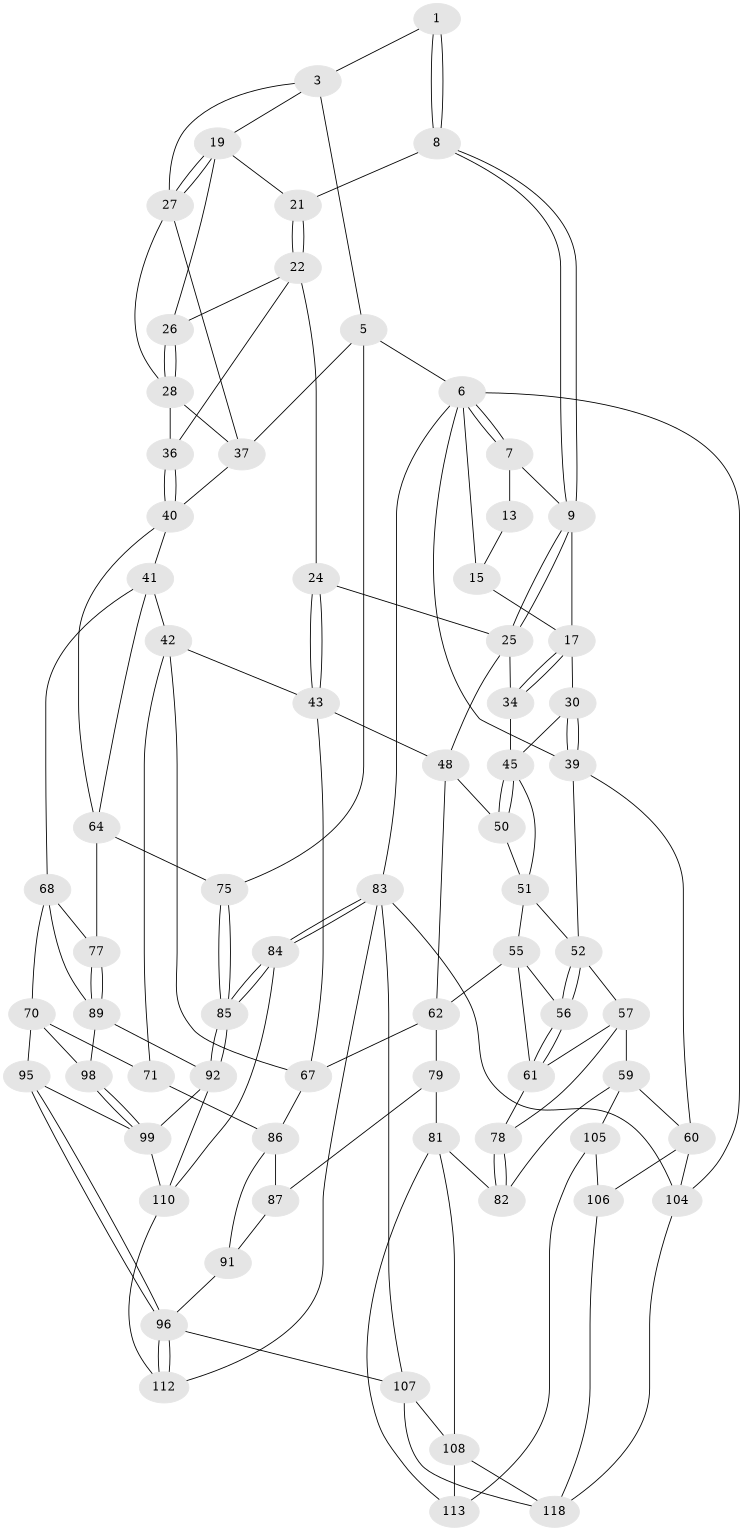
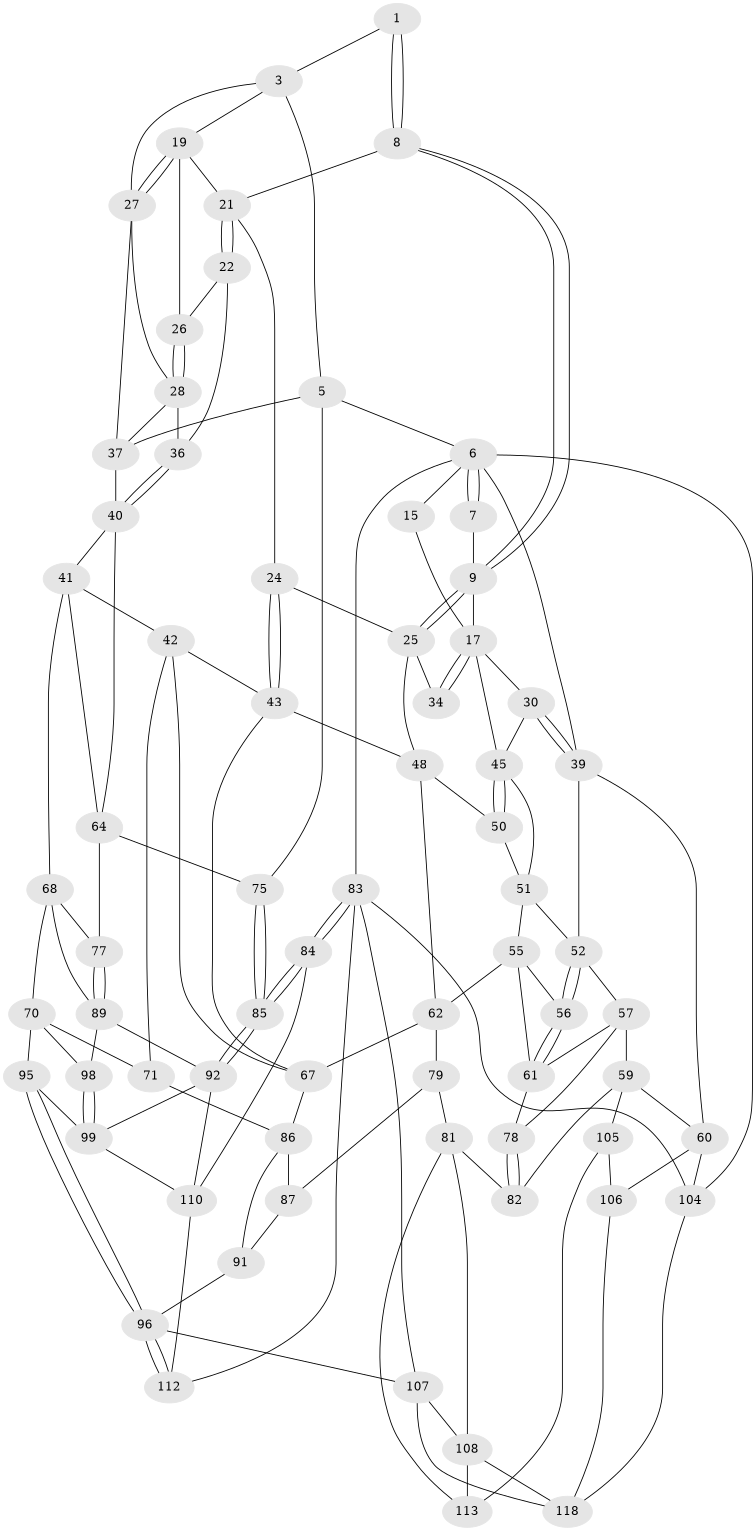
  graph {
    node [color=gray90 style=filled]
    1 [super="+2"]
    3 [super="+4"]
    8 [super="+12"]
    5 [super="+38"]
    19 [super="+20"]
    27 [super="+29"]
    9 [super="+10"]
    21
    6 [super="+14"]
    37 [super="+39"]
    75
    26
    28 [super="+35"]
    7 [super="+11"]
    15 [super="+16"]
    n16 [label=39 super="+32"]
    83 [super="+115"]
    104
    40 [super="+44"]
    85
-   13
    17 [super="+18"]
    52 [super="+53"]
    60 [super="+103"]
    84
    107 [super="+116"]
    112
    118 [super="+120"]
    25 [super="+33"]
    22 [super="+23"]
    30
    34
    48 [super="+49"]
    45 [super="+46"]
    24
    36
    43 [super="+47"]
    67 [super="+73"]
    50
    62 [super="+74"]
    51 [super="+54"]
    56
    57 [super="+58"]
    106 [super="+119"]
    41 [super="+65"]
    64 [super="+76"]
    42 [super="+66"]
    68 [super="+69"]
    77
    71
    70 [super="+94"]
    89 [super="+93"]
    86 [super="+88"]
    55 [super="+63"]
    79 [super="+80"]
    61 [super="+72"]
    59 [super="+101"]
    78
    82
    105 [super="+114"]
    113
    81 [super="+109"]
    87 [super="+90"]
    91
    95
    98
    92 [super="+102"]
    96 [super="+97"]
    99 [super="+100"]
    108 [super="+117"]
    110 [super="+111"]
    1 -- 3
    1 -- 8 [weight=2]
    1 -- 8
    3 -- 5
    3 -- 19
    3 -- 27
    8 -- 9
    8 -- 9
    8 -- 21
    5 -- 6
    5 -- 37
    5 -- 75
    19 -- 27
    19 -- 27
    19 -- 21
    19 -- 26
    27 -- 37
    27 -- 28
    9 -- 17
    9 -- 25
    9 -- 25
    21 -- 22
    21 -- 22
    6 -- 7
    6 -- 7
    6 -- 15
    6 -- n16
    6 -- 83
    6 -- 104
    37 -- 40
    75 -- 85
    75 -- 85
    26 -- 28
    26 -- 28
    28 -- 37
    28 -- 36
    7 -- 9
-   7 -- 13
    15 -- 17
    n16 -- 52
    n16 -- 60
    83 -- 104
    83 -- 84
    83 -- 84
    83 -- 107
    83 -- 112
    104 -- 118
    40 -- 41
    40 -- 64
    85 -- 92
    85 -- 92
-   13 -- 15
    17 -- 30
    17 -- 34
    17 -- 34
    52 -- 56
    52 -- 56
    52 -- 57
    60 -- 104
    60 -- 106
    84 -- 85
    84 -- 85
    84 -- 110
    107 -- 118
    107 -- 108
    25 -- 34
    25 -- 48
    22 -- 26
-   22 -- 24
+   21 -- 24
    22 -- 36
    30 -- n16
    30 -- n16
    30 -- 45
-   34 -- 45
+   17 -- 45
    48 -- 50
    48 -- 62
    45 -- 50
    45 -- 50
    45 -- 51
    24 -- 25
    24 -- 43
    24 -- 43
    36 -- 40
    36 -- 40
    43 -- 48
    43 -- 67
    67 -- 86
    50 -- 51
    62 -- 67
    62 -- 79
    51 -- 52
    51 -- 55
    56 -- 61
    56 -- 61
    57 -- 61
    57 -- 59
    57 -- 78
    106 -- 118
    41 -- 64
    41 -- 42
    41 -- 68
    64 -- 75
    64 -- 77
    42 -- 43
    42 -- 67
    42 -- 71
    68 -- 77
    68 -- 70
    68 -- 89
    77 -- 89
    77 -- 89
    71 -- 86
    70 -- 71
    70 -- 95
    70 -- 98
    89 -- 98
    89 -- 92
    86 -- 87
    86 -- 91
    55 -- 62
    55 -- 56
    55 -- 61
    79 -- 81
    79 -- 87 [weight=2]
    61 -- 78
    59 -- 60
    59 -- 82
    59 -- 105
    78 -- 82
    78 -- 82
    105 -- 106 [weight=2]
    105 -- 113
    81 -- 82
    81 -- 113
    81 -- 108
    87 -- 91
    91 -- 96
    95 -- 96
    95 -- 96
    95 -- 99
    98 -- 99
    98 -- 99
    92 -- 99
    92 -- 110
    96 -- 107
    96 -- 112
    96 -- 112
    99 -- 110
    108 -- 118
    108 -- 113
    110 -- 112
  }
